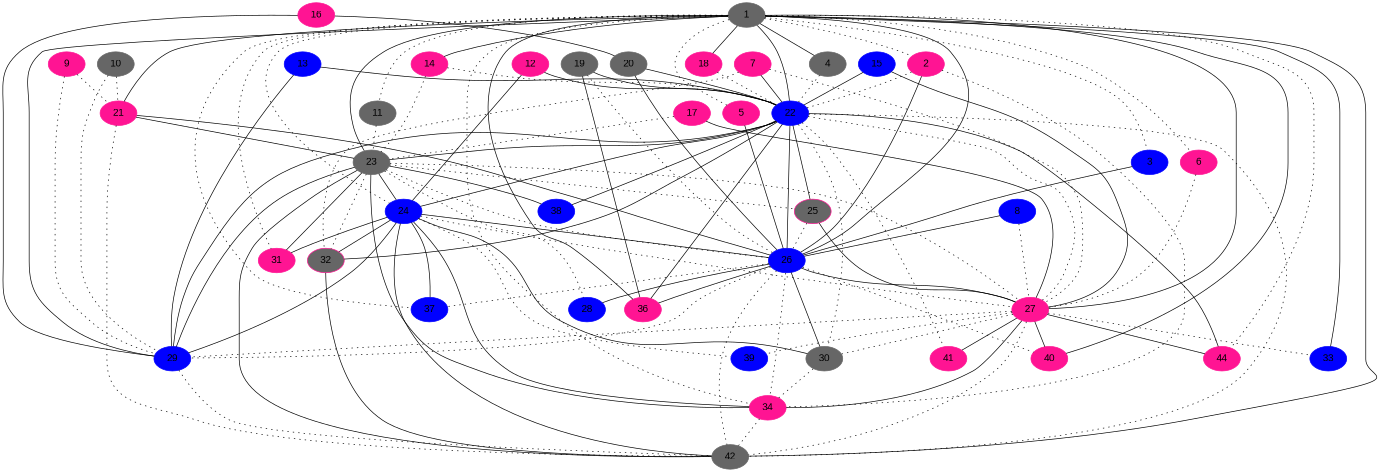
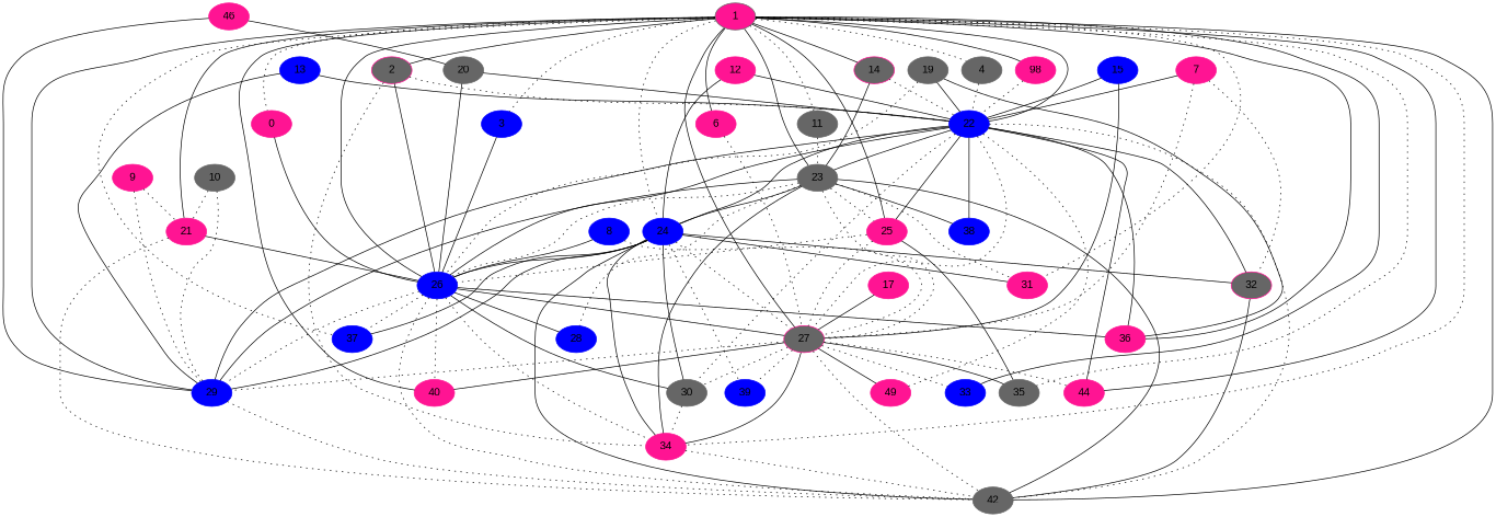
  graph {
    fontname="Liberation Sans"
    node [color=deeppink fontname="Liberation Sans" style=filled]
    edge [fontname="Liberation Sans" style=solid weight=1.0]
-   1 [color=gray40]
-   2
+   1 [color=gray40 fillcolor=deeppink]
+   2 [fillcolor=gray40]
    3 [color=blue]
    4 [color=gray40]
-   5
+   5 [label=0]
    6
    11 [color=gray40]
-   14
-   18
+   14 [fillcolor=gray40]
+   18 [label=98]
    21
    22 [color=blue]
    23 [color=gray40]
    24 [color=blue]
-   25 [fillcolor=gray40]
+   25
    26 [color=blue]
-   27
+   27 [fillcolor=gray40]
    29 [color=blue]
    31
    33 [color=blue]
    34
+   35 [color=gray40]
    36
    37 [color=blue]
    40
    42 [color=gray40]
    44
    32 [fillcolor=gray40]
    30 [color=gray40]
    38 [color=blue]
-   41
+   41 [label=49]
    28 [color=blue]
    39 [color=blue]
    7
    8 [color=blue]
    9
    10 [color=gray40]
    12
    13 [color=blue]
    15 [color=blue]
-   16
+   16 [label=46]
    20 [color=gray40]
    17
    19 [color=gray40]
-   1 -- 2 [style=dotted]
+   1 -- 2
    1 -- 3 [style=dotted]
-   1 -- 4
+   1 -- 4 [style=dotted]
    1 -- 5 [style=dotted]
-   1 -- 6 [style=dotted]
+   1 -- 6
    1 -- 11 [style=dotted]
    1 -- 14
    1 -- 18
    1 -- 21
    1 -- 22 [weight=3.0]
    1 -- 23 [weight=3.0]
    1 -- 24 [style=dotted weight=4.0]
+   1 -- 25
    1 -- 26 [weight=3.0]
    1 -- 27 [weight=3.0]
    1 -- 29 [weight=3.0]
    1 -- 31 [style=dotted]
    1 -- 33 [weight=2.0]
    1 -- 34 [style=dotted]
+   1 -- 35 [style=dotted]
    1 -- 36
    1 -- 37 [style=dotted weight=2.0]
    1 -- 40
    1 -- 42 [weight=3.0]
-   1 -- 44 [style=dotted]
+   1 -- 44
    2 -- 22 [style=dotted]
    2 -- 26
    2 -- 34 [style=dotted]
    3 -- 26
    4 -- 22 [style=dotted]
    5 -- 26
    6 -- 27 [style=dotted]
    11 -- 23 [style=dotted]
    14 -- 22 [style=dotted]
-   14 -- 23 [style=dotted]
+   14 -- 23
    18 -- 22 [style=dotted]
-   21 -- 23
    21 -- 26
    21 -- 42 [style=dotted]
    22 -- 23
    22 -- 24
    22 -- 25
    22 -- 26
    22 -- 27 [style=dotted]
    22 -- 29
    22 -- 36
    22 -- 42 [style=dotted]
    22 -- 44
    22 -- 32
    22 -- 30 [style=dotted]
    22 -- 38
    22 -- 41 [style=dotted]
    23 -- 24
    23 -- 25 [style=dotted]
    23 -- 26 [style=dotted]
    23 -- 27 [style=dotted weight=2.0]
    23 -- 29 [weight=3.0]
-   23 -- 31
+   23 -- 31 [style=dotted]
    23 -- 34
    23 -- 42
-   23 -- 32 [style=dotted]
    23 -- 38
    23 -- 28 [style=dotted]
    24 -- 26
    24 -- 27 [style=dotted]
    24 -- 29 [weight=2.0]
    24 -- 31
    24 -- 34
    24 -- 37
    24 -- 42
    24 -- 32
    24 -- 30
    24 -- 39 [style=dotted]
    25 -- 26 [style=dotted weight=2.0]
-   25 -- 27
+   25 -- 27 [style=dotted]
+   25 -- 35
    26 -- 27 [weight=3.0]
    26 -- 29 [style=dotted]
    26 -- 34 [style=dotted]
    26 -- 36
    26 -- 37 [style=dotted]
    26 -- 40 [style=dotted weight=2.0]
    26 -- 42 [style=dotted]
    26 -- 30
    26 -- 28
    27 -- 29 [style=dotted]
    27 -- 33 [style=dotted]
    27 -- 34
+   27 -- 35
    27 -- 40
    27 -- 42 [style=dotted]
-   27 -- 44
+   27 -- 44 [style=dotted]
    27 -- 30 [style=dotted]
    27 -- 41
    27 -- 39 [style=dotted]
    29 -- 42 [style=dotted]
    34 -- 42 [style=dotted]
    32 -- 42
    30 -- 34 [style=dotted]
    7 -- 22
    7 -- 27 [style=dotted]
    7 -- 32 [style=dotted]
    8 -- 26
    8 -- 27 [style=dotted]
    9 -- 21 [style=dotted]
    9 -- 29 [style=dotted]
    10 -- 21 [style=dotted weight=2.0]
    10 -- 29 [style=dotted]
    12 -- 22
    12 -- 24
    13 -- 22
    13 -- 29
    15 -- 22
    15 -- 27
    16 -- 29
    16 -- 20
    20 -- 22 [weight=2.0]
    20 -- 26
-   17 -- 23 [style=dotted]
    17 -- 27
    19 -- 22
    19 -- 26 [style=dotted]
    19 -- 36
  }
